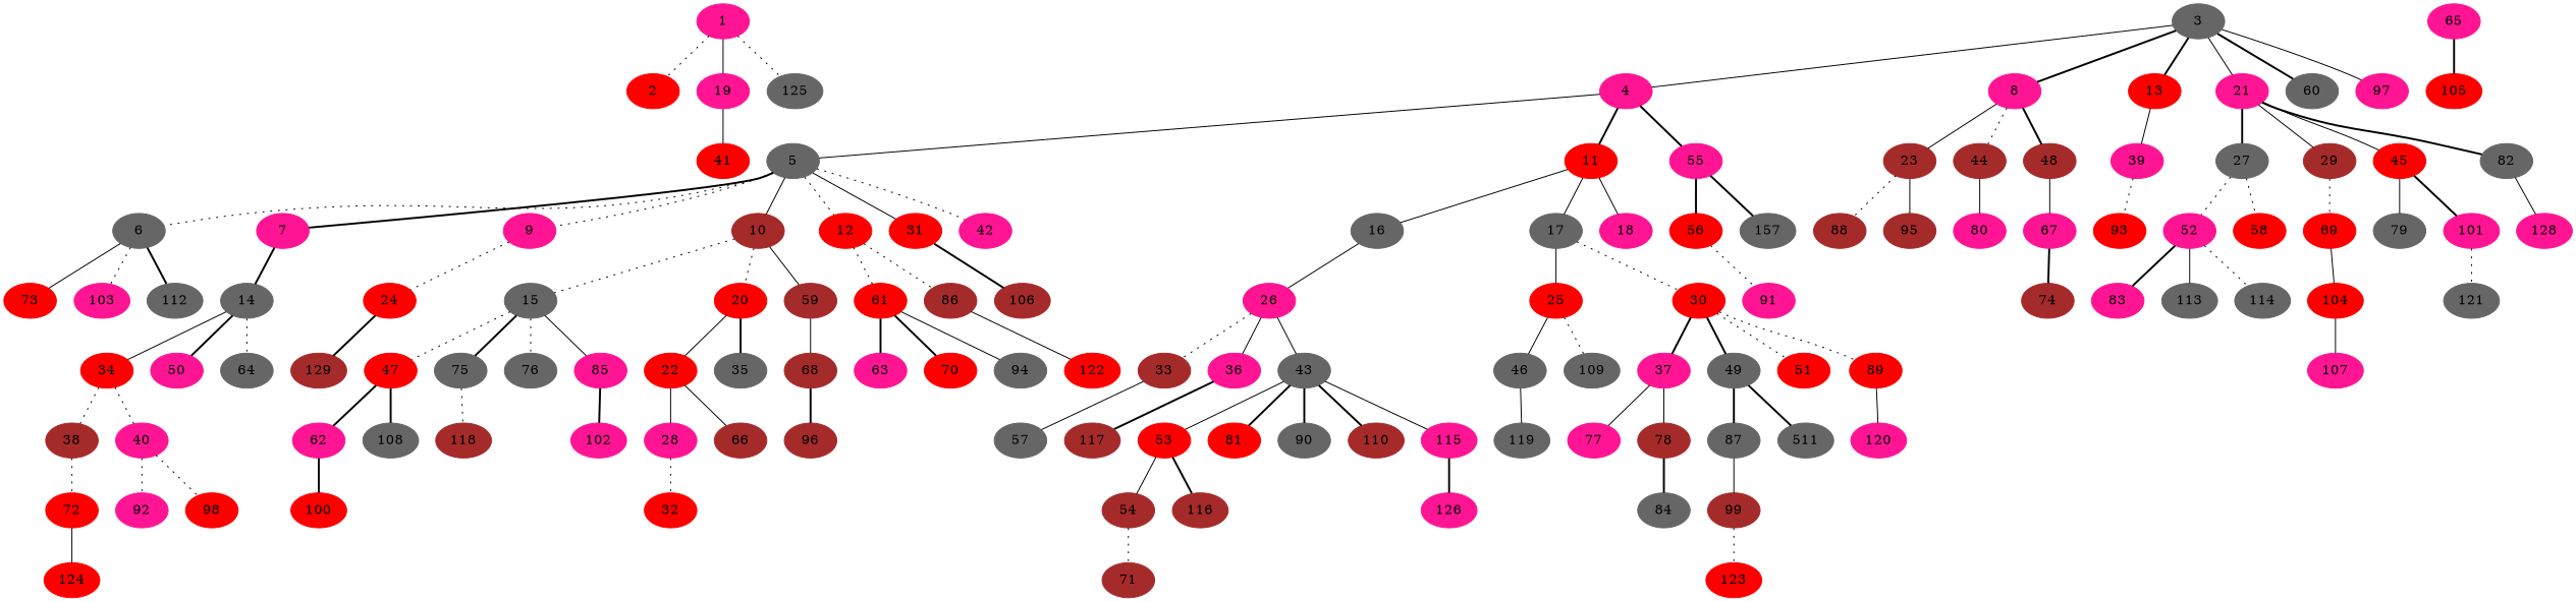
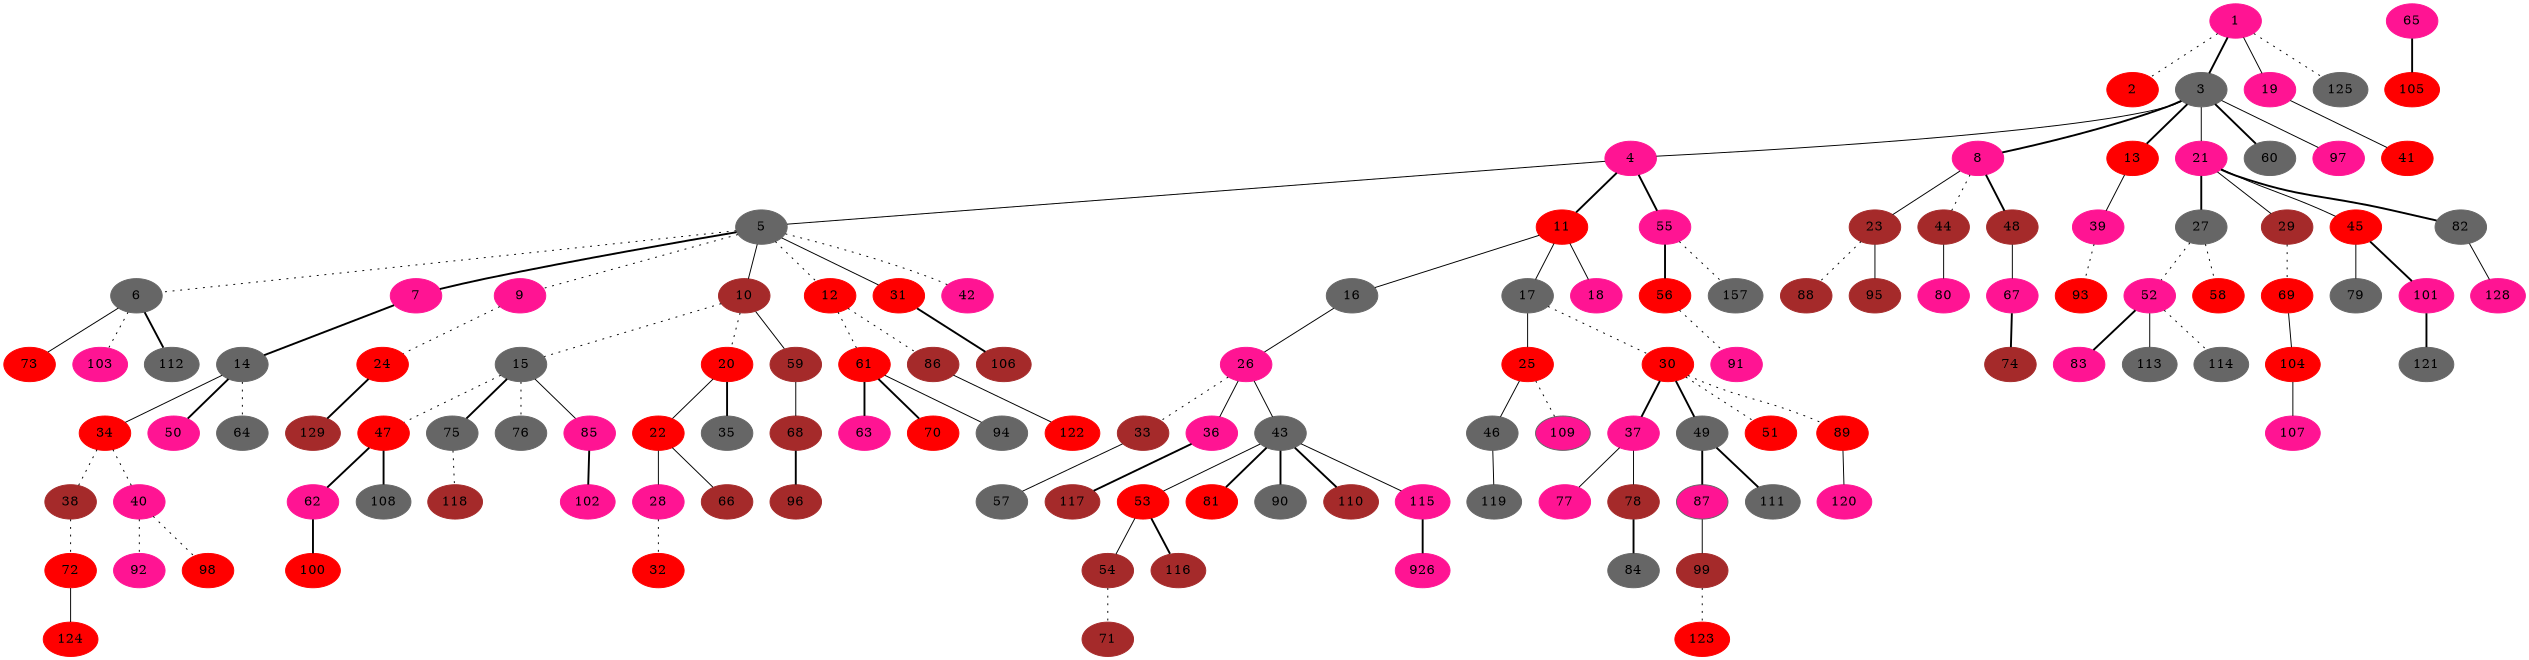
  graph {
    node [color=deeppink style=filled]
    edge [style=solid]
    2 [color=red]
    1
    3 [color=gray40]
    19
    125 [color=gray40]
    4
    8
    13 [color=red]
    21
    60 [color=gray40]
    97
    41 [color=red]
    5 [color=gray40]
    11 [color=red]
    55
    23 [color=brown]
    44 [color=brown]
    48 [color=brown]
    39
    27 [color=gray40]
    29 [color=brown]
    45 [color=red]
    82 [color=gray40]
    6 [color=gray40]
    7
    9
    10 [color=brown]
    12 [color=red]
    31 [color=red]
    42
    16 [color=gray40]
    17 [color=gray40]
    18
    56 [color=red]
    n35 [color=gray40 label=157]
    73 [color=red]
    103
    112 [color=gray40]
    14 [color=gray40]
    24 [color=red]
    15 [color=gray40]
    20 [color=red]
    59 [color=brown]
    61 [color=red]
    86 [color=brown]
    106 [color=brown]
    34 [color=red]
    50
    64 [color=gray40]
    88 [color=brown]
    95 [color=brown]
    80
    67
    129 [color=brown]
    47 [color=red]
    75 [color=gray40]
    76 [color=gray40]
    85
    22 [color=red]
    35 [color=gray40]
    68 [color=brown]
    26
    25 [color=red]
    30 [color=red]
    63
    70 [color=red]
    94 [color=gray40]
    122 [color=red]
    93 [color=red]
    38 [color=brown]
    40
    62
    108 [color=gray40]
    118 [color=brown]
    102
    33 [color=brown]
    36
    43 [color=gray40]
    46 [color=gray40]
-   109 [color=gray40]
+   109 [color=gray40 fillcolor=deeppink]
    37
    49 [color=gray40]
    51 [color=red]
    89 [color=red]
    28
    66 [color=brown]
    52
    58 [color=red]
    69 [color=red]
    79 [color=gray40]
    101
    128
    32 [color=red]
    119 [color=gray40]
    57 [color=gray40]
    117 [color=brown]
    53 [color=red]
    81 [color=red]
    90 [color=gray40]
    110 [color=brown]
    115
    83
    113 [color=gray40]
    114 [color=gray40]
    104 [color=red]
    77
    78 [color=brown]
-   87 [color=gray40]
-   111 [color=gray40 label=511]
+   87 [color=gray40 fillcolor=deeppink]
+   111 [color=gray40]
    120
    72 [color=red]
    92
    98 [color=red]
    105 [color=red]
    65
    84 [color=gray40]
    124 [color=red]
    54 [color=brown]
    116 [color=brown]
-   126
+   126 [label=926]
    121 [color=gray40]
    100 [color=red]
    74 [color=brown]
    99 [color=brown]
    71 [color=brown]
    91
    96 [color=brown]
    107
    123 [color=red]
    1 -- 2 [style=dotted]
+   1 -- 3 [style=bold]
    1 -- 19
    1 -- 125 [style=dotted]
    3 -- 4
    3 -- 8 [style=bold]
    3 -- 13 [style=bold]
    3 -- 21
    3 -- 60 [style=bold]
    3 -- 97
    19 -- 41
    4 -- 5
    4 -- 11 [style=bold]
    4 -- 55 [style=bold]
    8 -- 23
    8 -- 44 [style=dotted]
    8 -- 48 [style=bold]
    13 -- 39
    21 -- 27 [style=bold]
    21 -- 29
    21 -- 45
    21 -- 82 [style=bold]
    5 -- 6 [style=dotted]
    5 -- 7 [style=bold]
    5 -- 9 [style=dotted]
    5 -- 10
    5 -- 12 [style=dotted]
    5 -- 31
    5 -- 42 [style=dotted]
    11 -- 16
    11 -- 17
    11 -- 18
    55 -- 56 [style=bold]
-   55 -- n35 [style=bold]
+   55 -- n35 [style=dotted]
    23 -- 88 [style=dotted]
    23 -- 95
    44 -- 80
    48 -- 67
    39 -- 93 [style=dotted]
    27 -- 52 [style=dotted]
    27 -- 58 [style=dotted]
    29 -- 69 [style=dotted]
    45 -- 79
    45 -- 101 [style=bold]
    82 -- 128
    6 -- 73
    6 -- 103 [style=dotted]
    6 -- 112 [style=bold]
    7 -- 14 [style=bold]
    9 -- 24 [style=dotted]
    10 -- 15 [style=dotted]
    10 -- 20 [style=dotted]
    10 -- 59
    12 -- 61 [style=dotted]
    12 -- 86 [style=dotted]
    31 -- 106 [style=bold]
    16 -- 26
    17 -- 25
    17 -- 30 [style=dotted]
    56 -- 91 [style=dotted]
    14 -- 34
    14 -- 50 [style=bold]
    14 -- 64 [style=dotted]
    24 -- 129 [style=bold]
    15 -- 47 [style=dotted]
    15 -- 75 [style=bold]
    15 -- 76 [style=dotted]
    15 -- 85
    20 -- 22
    20 -- 35 [style=bold]
    59 -- 68
    61 -- 63 [style=bold]
    61 -- 70 [style=bold]
    61 -- 94
    86 -- 122
    34 -- 38 [style=dotted]
    34 -- 40 [style=dotted]
    67 -- 74 [style=bold]
    47 -- 62 [style=bold]
    47 -- 108 [style=bold]
    75 -- 118 [style=dotted]
    85 -- 102 [style=bold]
    22 -- 28
    22 -- 66
    68 -- 96 [style=bold]
    26 -- 33 [style=dotted]
    26 -- 36
    26 -- 43
    25 -- 46
    25 -- 109 [style=dotted]
    30 -- 37 [style=bold]
    30 -- 49 [style=bold]
    30 -- 51 [style=dotted]
    30 -- 89 [style=dotted]
    38 -- 72 [style=dotted]
    40 -- 92 [style=dotted]
    40 -- 98 [style=dotted]
    62 -- 100 [style=bold]
    33 -- 57
    36 -- 117 [style=bold]
    43 -- 53
    43 -- 81 [style=bold]
    43 -- 90 [style=bold]
    43 -- 110 [style=bold]
    43 -- 115
    46 -- 119
    37 -- 77
    37 -- 78
    49 -- 87 [style=bold]
    49 -- 111 [style=bold]
    89 -- 120
    28 -- 32 [style=dotted]
    52 -- 83 [style=bold]
    52 -- 113
    52 -- 114 [style=dotted]
    69 -- 104
-   101 -- 121 [style=dotted]
+   101 -- 121 [style=bold]
    53 -- 54
    53 -- 116 [style=bold]
    115 -- 126 [style=bold]
    104 -- 107
    78 -- 84 [style=bold]
    87 -- 99
    72 -- 124
    65 -- 105 [style=bold]
    54 -- 71 [style=dotted]
    99 -- 123 [style=dotted]
  }
